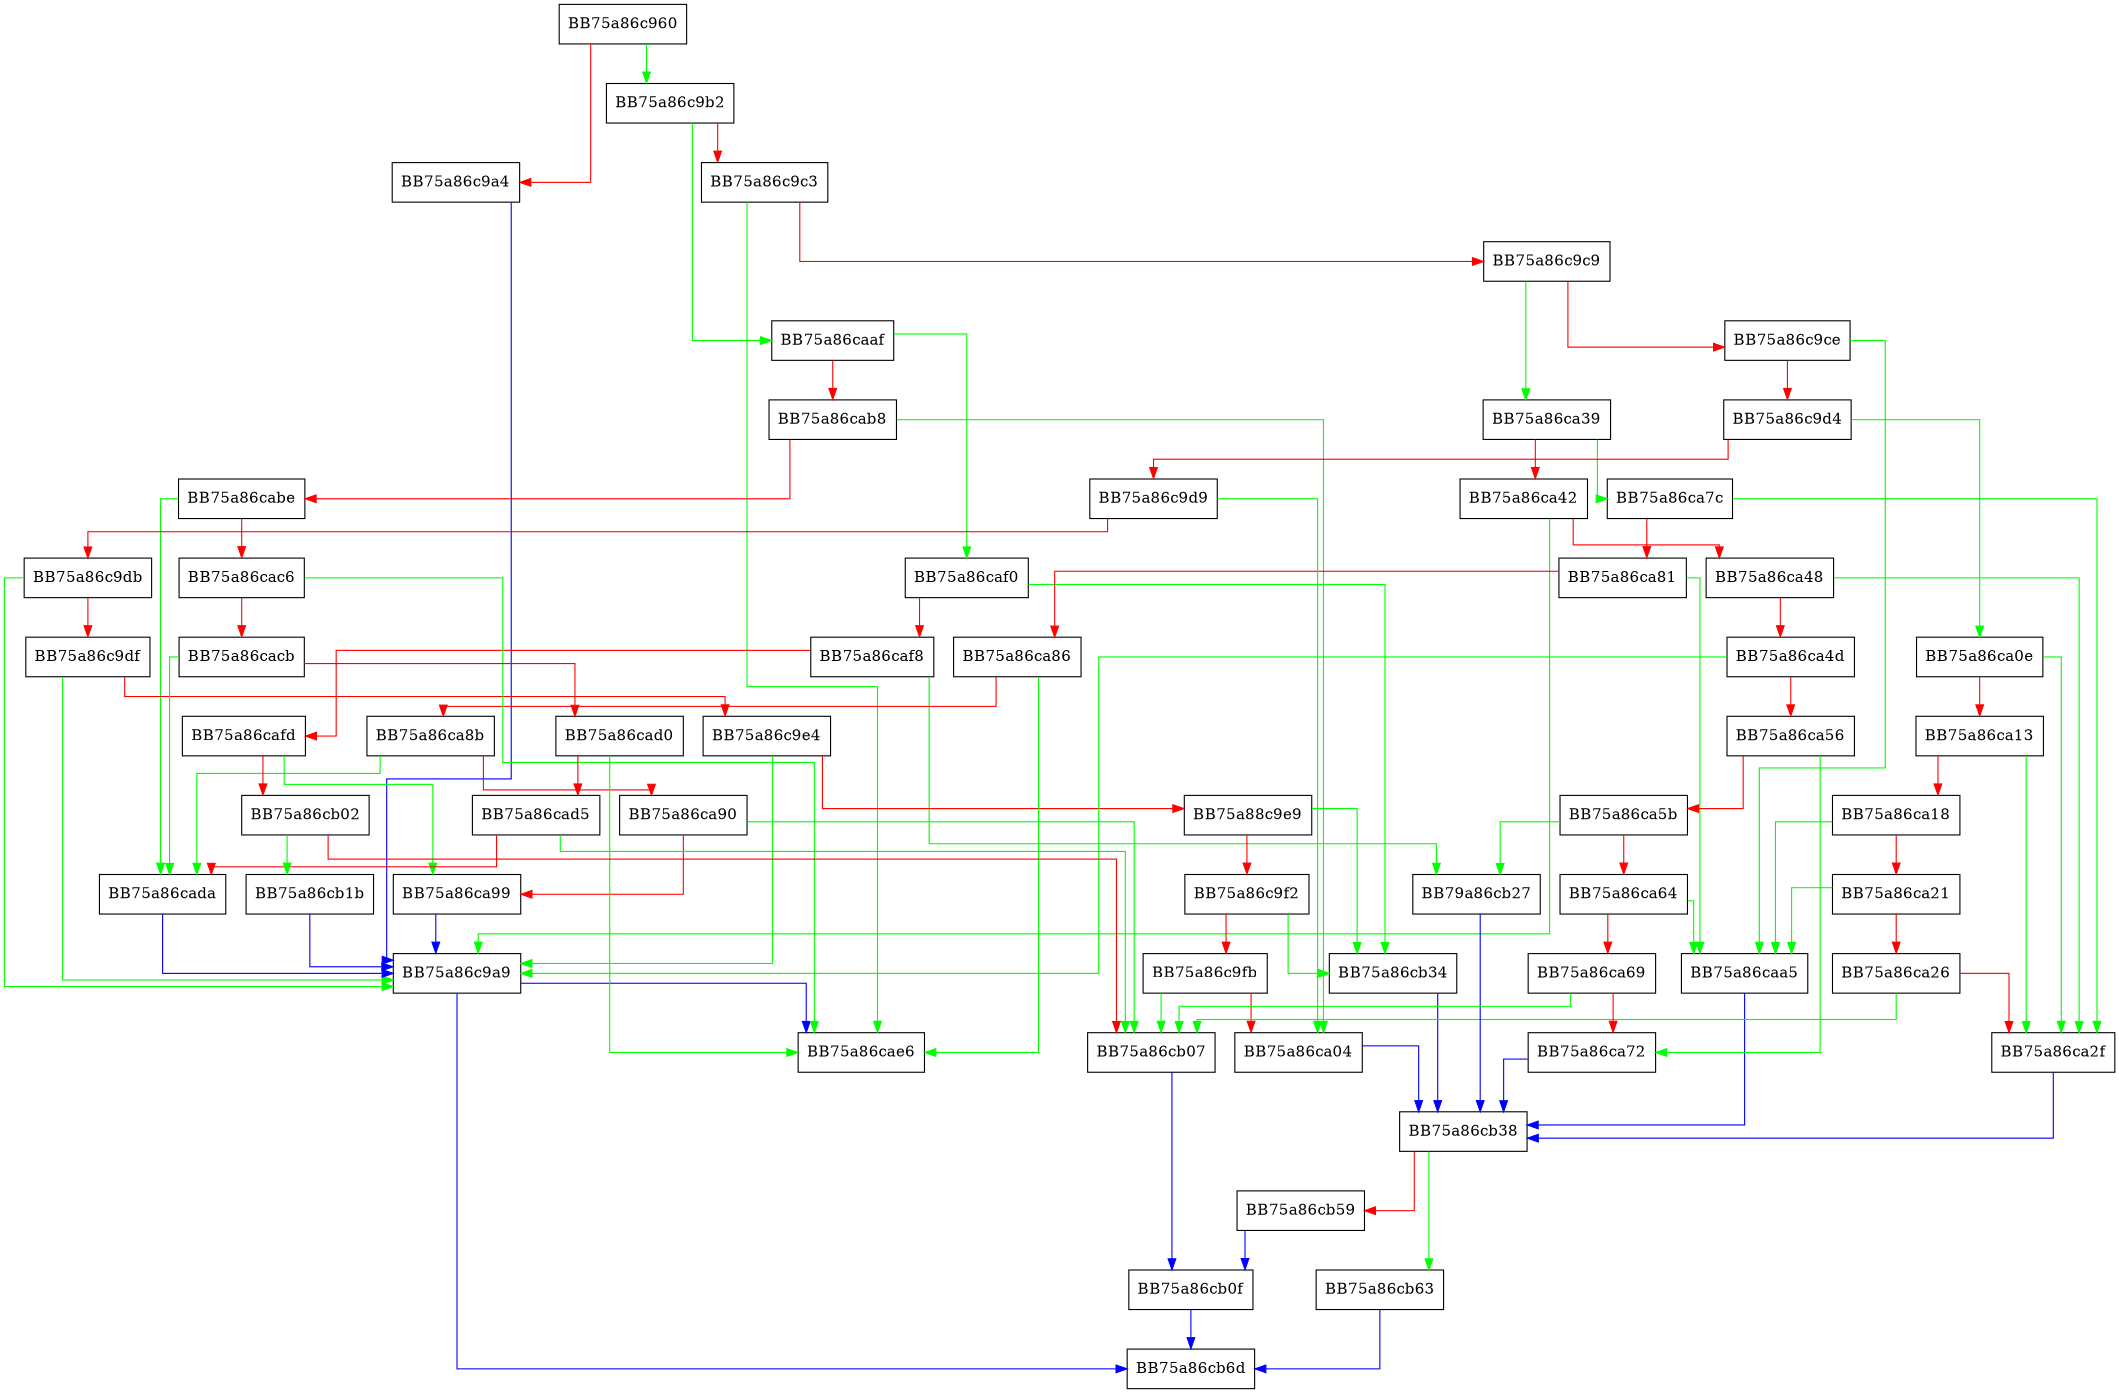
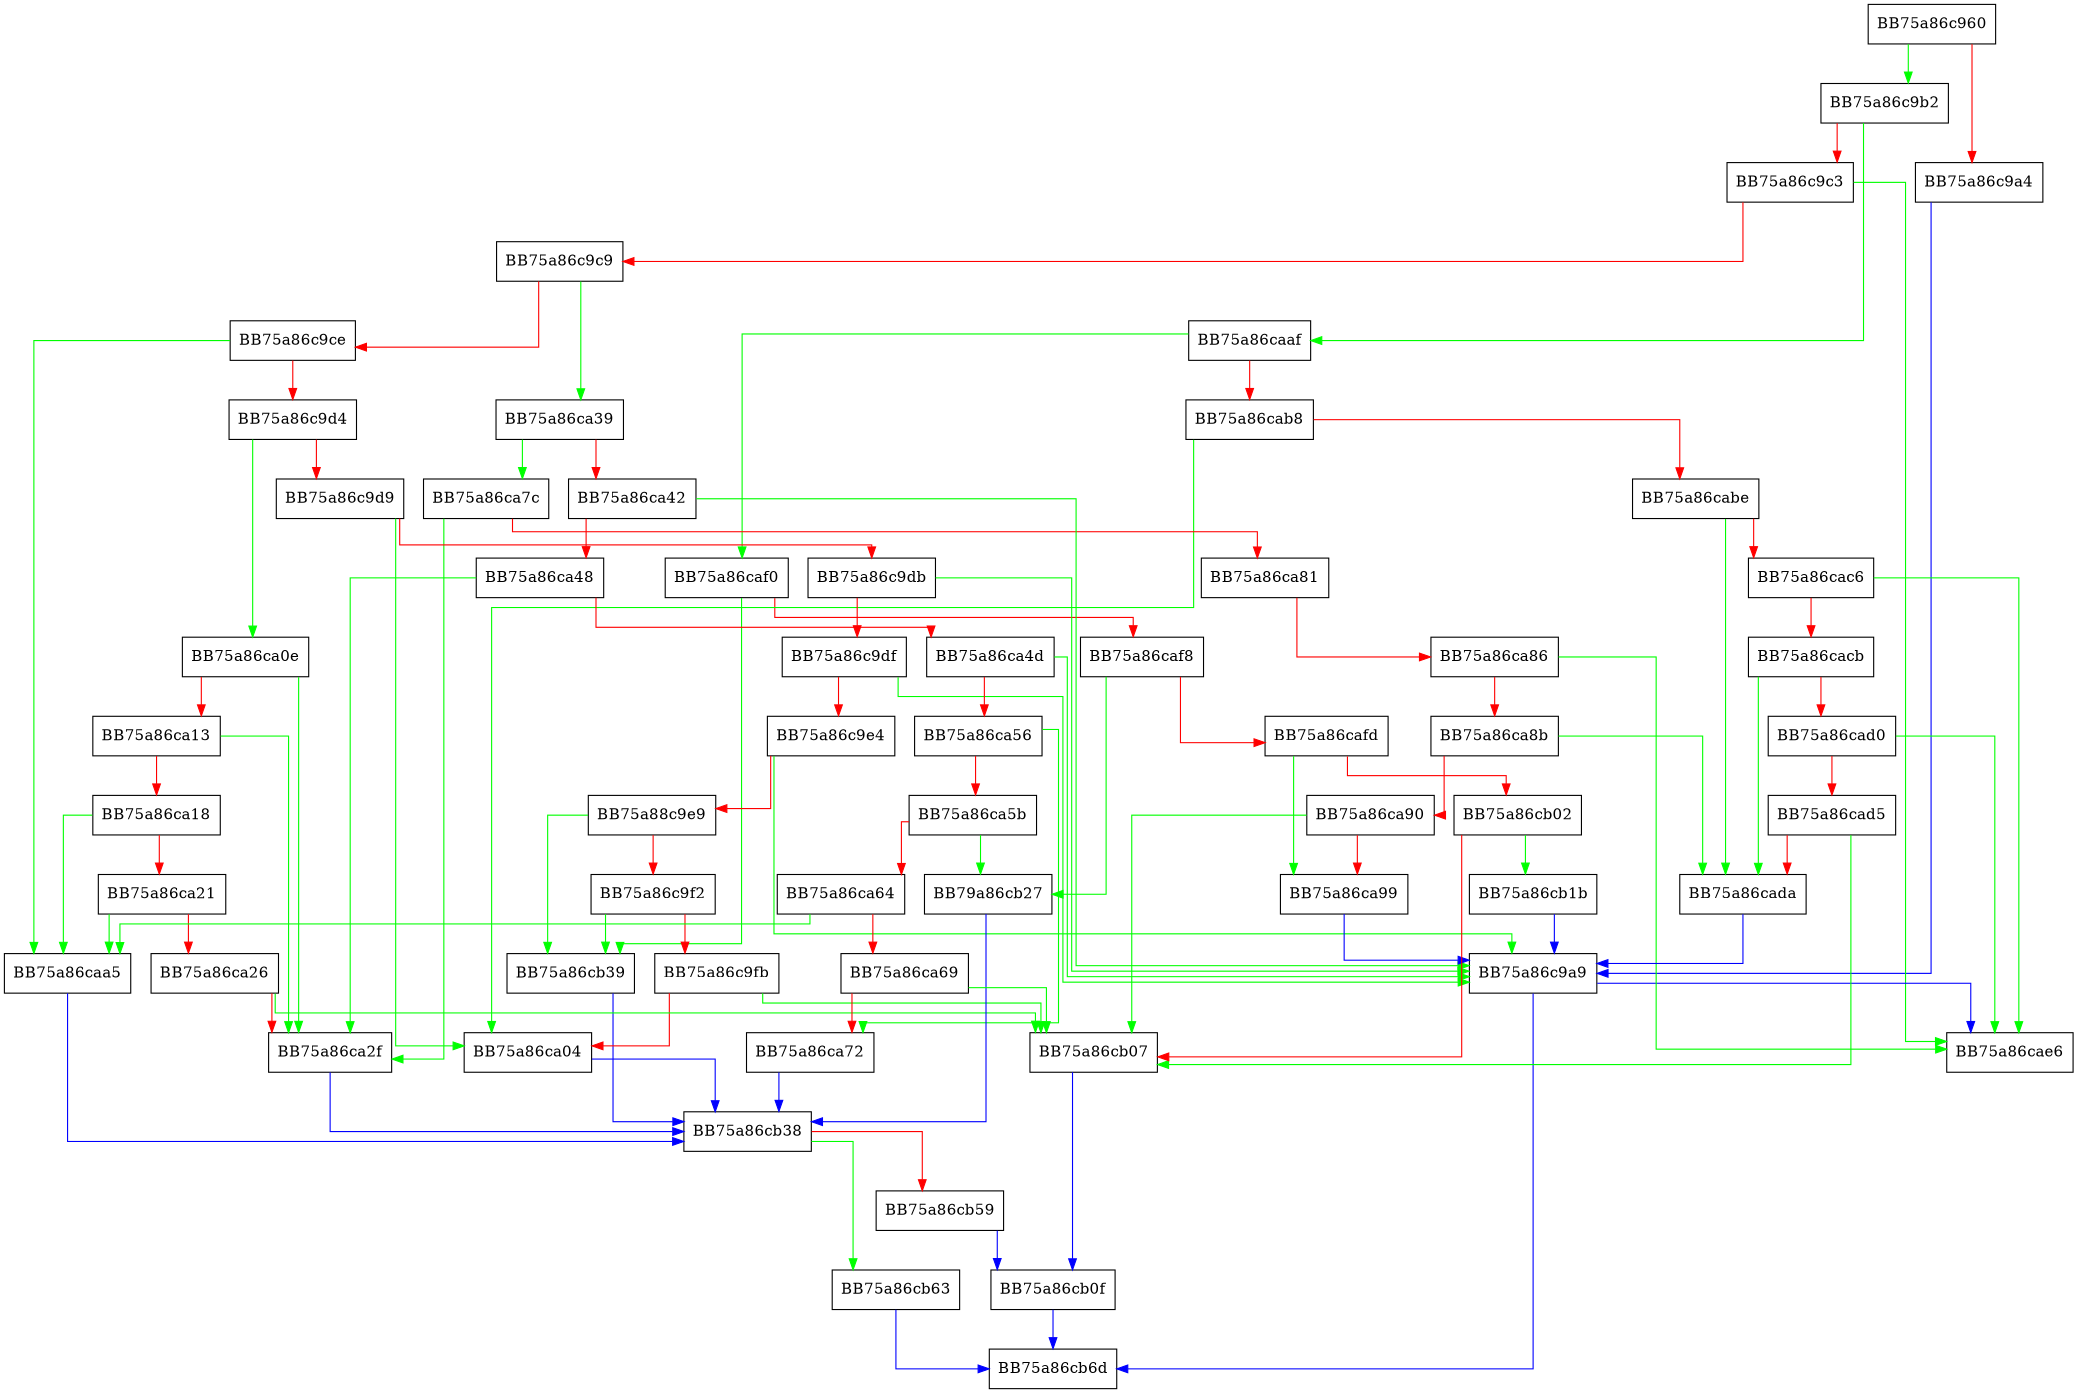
  digraph {
    splines=ortho
    node [shape=box]
    edge [color=green]
    BB75a86c960
    BB75a86c9b2
    BB75a86c9a4
    BB75a86caaf
    BB75a86c9c3
    BB75a86c9a9
    BB75a86caf0
    BB75a86cab8
    BB75a86cae6
    BB75a86c9c9
    BB75a86cb6d
-   BB75a86cb34
+   BB75a86cb34 [label=BB75a86cb39]
    BB75a86caf8
    BB75a86ca04
    BB75a86cabe
    BB75a86ca39
    BB75a86c9ce
    BB75a86ca7c
    BB75a86ca42
    BB75a86caa5
    BB75a86c9d4
    BB75a86ca2f
    BB75a86ca81
    BB75a86ca48
    BB75a86cb38
    BB75a86ca0e
    BB75a86c9d9
    BB75a86cb63
    BB75a86cb59
    BB75a86ca13
    BB75a86c9db
    BB75a86ca18
    BB75a86c9df
    BB75a86c9e4
    n35 [label=BB75a88c9e9]
    BB75a86c9f2
    BB75a86c9fb
    BB75a86cb07
    BB75a86cb0f
    BB75a86ca21
    BB75a86ca26
    BB75a86ca86
    BB75a86ca4d
    BB75a86ca56
    BB75a86ca72
    BB75a86ca5b
    n47 [label=BB79a86cb27]
    BB75a86ca64
    BB75a86ca69
    BB75a86ca8b
    BB75a86cada
    BB75a86ca90
    BB75a86ca99
    BB75a86cafd
    BB75a86cac6
    BB75a86cacb
    BB75a86cad0
    BB75a86cad5
    BB75a86cb02
    BB75a86cb1b
    BB75a86c960 -> BB75a86c9b2
    BB75a86c960 -> BB75a86c9a4 [color=red]
    BB75a86c9b2 -> BB75a86caaf
    BB75a86c9b2 -> BB75a86c9c3 [color=red]
    BB75a86c9a4 -> BB75a86c9a9 [color=blue]
    BB75a86caaf -> BB75a86caf0
    BB75a86caaf -> BB75a86cab8 [color=red]
    BB75a86c9c3 -> BB75a86cae6
    BB75a86c9c3 -> BB75a86c9c9 [color=red]
    BB75a86c9a9 -> BB75a86cae6 [color=blue]
    BB75a86c9a9 -> BB75a86cb6d [color=blue]
    BB75a86caf0 -> BB75a86cb34
    BB75a86caf0 -> BB75a86caf8 [color=red]
    BB75a86cab8 -> BB75a86ca04
    BB75a86cab8 -> BB75a86cabe [color=red]
    BB75a86c9c9 -> BB75a86ca39
    BB75a86c9c9 -> BB75a86c9ce [color=red]
    BB75a86cb34 -> BB75a86cb38 [color=blue]
    BB75a86caf8 -> n47
    BB75a86caf8 -> BB75a86cafd [color=red]
    BB75a86ca04 -> BB75a86cb38 [color=blue]
    BB75a86cabe -> BB75a86cada
    BB75a86cabe -> BB75a86cac6 [color=red]
    BB75a86ca39 -> BB75a86ca7c
    BB75a86ca39 -> BB75a86ca42 [color=red]
    BB75a86c9ce -> BB75a86caa5
    BB75a86c9ce -> BB75a86c9d4 [color=red]
    BB75a86ca7c -> BB75a86ca2f
    BB75a86ca7c -> BB75a86ca81 [color=red]
    BB75a86ca42 -> BB75a86c9a9
    BB75a86ca42 -> BB75a86ca48 [color=red]
    BB75a86caa5 -> BB75a86cb38 [color=blue]
    BB75a86c9d4 -> BB75a86ca0e
    BB75a86c9d4 -> BB75a86c9d9 [color=red]
    BB75a86ca2f -> BB75a86cb38 [color=blue]
-   BB75a86ca81 -> BB75a86caa5
    BB75a86ca81 -> BB75a86ca86 [color=red]
    BB75a86ca48 -> BB75a86ca2f
    BB75a86ca48 -> BB75a86ca4d [color=red]
    BB75a86cb38 -> BB75a86cb63
    BB75a86cb38 -> BB75a86cb59 [color=red]
    BB75a86ca0e -> BB75a86ca2f
    BB75a86ca0e -> BB75a86ca13 [color=red]
    BB75a86c9d9 -> BB75a86ca04
    BB75a86c9d9 -> BB75a86c9db [color=red]
    BB75a86cb63 -> BB75a86cb6d [color=blue]
    BB75a86cb59 -> BB75a86cb0f [color=blue]
    BB75a86ca13 -> BB75a86ca2f
    BB75a86ca13 -> BB75a86ca18 [color=red]
    BB75a86c9db -> BB75a86c9a9
    BB75a86c9db -> BB75a86c9df [color=red]
    BB75a86ca18 -> BB75a86caa5
    BB75a86ca18 -> BB75a86ca21 [color=red]
    BB75a86c9df -> BB75a86c9a9
    BB75a86c9df -> BB75a86c9e4 [color=red]
    BB75a86c9e4 -> BB75a86c9a9
    BB75a86c9e4 -> n35 [color=red]
    n35 -> BB75a86cb34
    n35 -> BB75a86c9f2 [color=red]
    BB75a86c9f2 -> BB75a86cb34
    BB75a86c9f2 -> BB75a86c9fb [color=red]
    BB75a86c9fb -> BB75a86ca04 [color=red]
    BB75a86c9fb -> BB75a86cb07
    BB75a86cb07 -> BB75a86cb0f [color=blue]
    BB75a86cb0f -> BB75a86cb6d [color=blue]
    BB75a86ca21 -> BB75a86caa5
    BB75a86ca21 -> BB75a86ca26 [color=red]
    BB75a86ca26 -> BB75a86ca2f [color=red]
    BB75a86ca26 -> BB75a86cb07
    BB75a86ca86 -> BB75a86cae6
    BB75a86ca86 -> BB75a86ca8b [color=red]
    BB75a86ca4d -> BB75a86c9a9
    BB75a86ca4d -> BB75a86ca56 [color=red]
    BB75a86ca56 -> BB75a86ca72
    BB75a86ca56 -> BB75a86ca5b [color=red]
    BB75a86ca72 -> BB75a86cb38 [color=blue]
    BB75a86ca5b -> n47
    BB75a86ca5b -> BB75a86ca64 [color=red]
    n47 -> BB75a86cb38 [color=blue]
    BB75a86ca64 -> BB75a86caa5
    BB75a86ca64 -> BB75a86ca69 [color=red]
    BB75a86ca69 -> BB75a86cb07
    BB75a86ca69 -> BB75a86ca72 [color=red]
    BB75a86ca8b -> BB75a86cada
    BB75a86ca8b -> BB75a86ca90 [color=red]
    BB75a86cada -> BB75a86c9a9 [color=blue]
    BB75a86ca90 -> BB75a86cb07
    BB75a86ca90 -> BB75a86ca99 [color=red]
    BB75a86ca99 -> BB75a86c9a9 [color=blue]
    BB75a86cafd -> BB75a86ca99
    BB75a86cafd -> BB75a86cb02 [color=red]
    BB75a86cac6 -> BB75a86cae6
    BB75a86cac6 -> BB75a86cacb [color=red]
    BB75a86cacb -> BB75a86cada
    BB75a86cacb -> BB75a86cad0 [color=red]
    BB75a86cad0 -> BB75a86cae6
    BB75a86cad0 -> BB75a86cad5 [color=red]
    BB75a86cad5 -> BB75a86cb07
    BB75a86cad5 -> BB75a86cada [color=red]
    BB75a86cb02 -> BB75a86cb07 [color=red]
    BB75a86cb02 -> BB75a86cb1b
    BB75a86cb1b -> BB75a86c9a9 [color=blue]
  }
